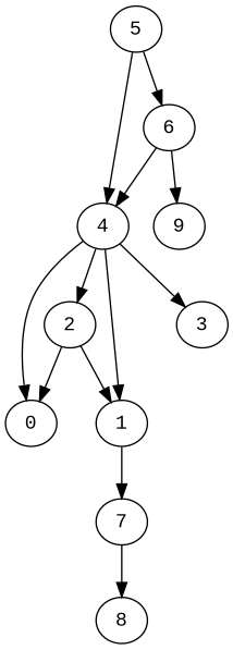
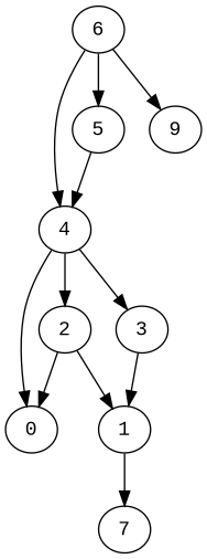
  digraph {
    fontname="Liberation Mono"
    splines=true
    node [fontname="Liberation Mono" shape=ellipse]
    edge [fontname="Liberation Mono"]
    n1 [height=0.3 label=0 width=0.3]
    n2 [height=0.3 label=1 width=0.3]
    n3 [height=0.3 label=7 width=0.3]
    n4 [height=0.3 label=2 width=0.3]
    n5 [height=0.3 label=3 width=0.3]
    n6 [height=0.3 label=4 width=0.3]
    n7 [height=0.3 label=5 width=0.3]
    n8 [height=0.3 label=6 width=0.3]
    n9 [height=0.3 label=9 width=0.3]
-   n10 [height=0.3 label=8 width=0.3]
    n2 -> n3
-   n3 -> n10
    n4 -> n1
    n4 -> n2
-   n6 -> n2
+   n5 -> n2
    n6 -> n1
    n6 -> n4
    n6 -> n5
    n7 -> n6
    n8 -> n6
-   n7 -> n8
+   n8 -> n7
    n8 -> n9
  }
